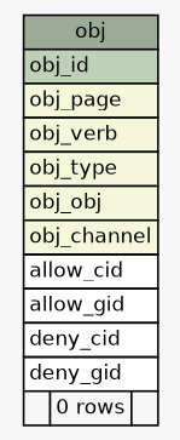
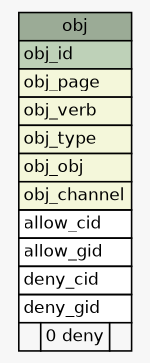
  digraph {
    bgcolor="#f7f7f7"
    fontname=Helvetica
    fontsize=11
    nodesep=0.18
    rankdir=RL
    ranksep=0.46
-   n1 [fontname=Helvetica fontsize=11 label=<     <TABLE BORDER="0" CELLBORDER="1" CELLSPACING="0" BGCOLOR="#ffffff">       <TR><TD COLSPAN="3" BGCOLOR="#9bab96" ALIGN="CENTER">obj</TD></TR>       <TR><TD PORT="obj_id" COLSPAN="3" BGCOLOR="#bed1b8" ALIGN="LEFT">obj_id</TD></TR>       <TR><TD PORT="obj_page" COLSPAN="3" BGCOLOR="#f4f7da" ALIGN="LEFT">obj_page</TD></TR>       <TR><TD PORT="obj_verb" COLSPAN="3" BGCOLOR="#f4f7da" ALIGN="LEFT">obj_verb</TD></TR>       <TR><TD PORT="obj_type" COLSPAN="3" BGCOLOR="#f4f7da" ALIGN="LEFT">obj_type</TD></TR>       <TR><TD PORT="obj_obj" COLSPAN="3" BGCOLOR="#f4f7da" ALIGN="LEFT">obj_obj</TD></TR>       <TR><TD PORT="obj_channel" COLSPAN="3" BGCOLOR="#f4f7da" ALIGN="LEFT">obj_channel</TD></TR>       <TR><TD PORT="allow_cid" COLSPAN="3" ALIGN="LEFT">allow_cid</TD></TR>       <TR><TD PORT="allow_gid" COLSPAN="3" ALIGN="LEFT">allow_gid</TD></TR>       <TR><TD PORT="deny_cid" COLSPAN="3" ALIGN="LEFT">deny_cid</TD></TR>       <TR><TD PORT="deny_gid" COLSPAN="3" ALIGN="LEFT">deny_gid</TD></TR>       <TR><TD ALIGN="LEFT" BGCOLOR="#f7f7f7">  </TD><TD ALIGN="RIGHT" BGCOLOR="#f7f7f7">0 rows</TD><TD ALIGN="RIGHT" BGCOLOR="#f7f7f7">  </TD></TR>     </TABLE>> shape=plaintext]
+   n1 [fontname=Helvetica fontsize=11 label=<     <TABLE BORDER="0" CELLBORDER="1" CELLSPACING="0" BGCOLOR="#ffffff">       <TR><TD COLSPAN="3" BGCOLOR="#9bab96" ALIGN="CENTER">obj</TD></TR>       <TR><TD PORT="obj_id" COLSPAN="3" BGCOLOR="#bed1b8" ALIGN="LEFT">obj_id</TD></TR>       <TR><TD PORT="obj_page" COLSPAN="3" BGCOLOR="#f4f7da" ALIGN="LEFT">obj_page</TD></TR>       <TR><TD PORT="obj_verb" COLSPAN="3" BGCOLOR="#f4f7da" ALIGN="LEFT">obj_verb</TD></TR>       <TR><TD PORT="obj_type" COLSPAN="3" BGCOLOR="#f4f7da" ALIGN="LEFT">obj_type</TD></TR>       <TR><TD PORT="obj_obj" COLSPAN="3" BGCOLOR="#f4f7da" ALIGN="LEFT">obj_obj</TD></TR>       <TR><TD PORT="obj_channel" COLSPAN="3" BGCOLOR="#f4f7da" ALIGN="LEFT">obj_channel</TD></TR>       <TR><TD PORT="allow_cid" COLSPAN="3" ALIGN="LEFT">allow_cid</TD></TR>       <TR><TD PORT="allow_gid" COLSPAN="3" ALIGN="LEFT">allow_gid</TD></TR>       <TR><TD PORT="deny_cid" COLSPAN="3" ALIGN="LEFT">deny_cid</TD></TR>       <TR><TD PORT="deny_gid" COLSPAN="3" ALIGN="LEFT">deny_gid</TD></TR>       <TR><TD ALIGN="LEFT" BGCOLOR="#f7f7f7">  </TD><TD ALIGN="RIGHT" BGCOLOR="#f7f7f7">0 deny</TD><TD ALIGN="RIGHT" BGCOLOR="#f7f7f7">  </TD></TR>     </TABLE>> shape=plaintext]
  }
